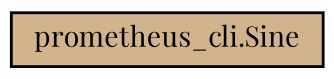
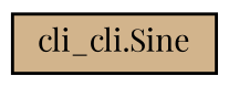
  digraph {
    rankdir=LR
    fontname="Playfair Display"
-   n1 [color=black fillcolor=tan fontname="Playfair Display" fontsize=10 height=0.2 label="prometheus_cli.Sine" shape=record style=filled width=0.4]
+   n1 [color=black fillcolor=tan fontname="Playfair Display" fontsize=10 height=0.2 label="cli_cli.Sine" shape=record style=filled width=0.4]
  }
